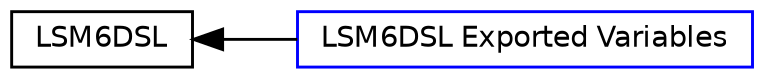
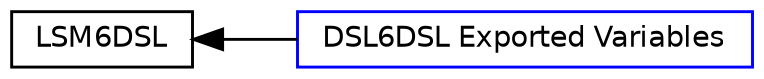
  digraph {
    rankdir=LR
    node [fillcolor=white fontname=Helvetica fontsize=10 shape=box style=filled]
    n1 [color=black height=0.2 label=LSM6DSL width=0.4]
-   n2 [color=blue fontcolor=black height=0.2 label="LSM6DSL Exported Variables" width=0.4]
+   n2 [color=blue fontcolor=black height=0.2 label="DSL6DSL Exported Variables" width=0.4]
    n1 -> n2 [dir=back fontname=Helvetica fontsize=10 labelfontname=Helvetica labelfontsize=10 shape=plaintext style=solid]
  }
